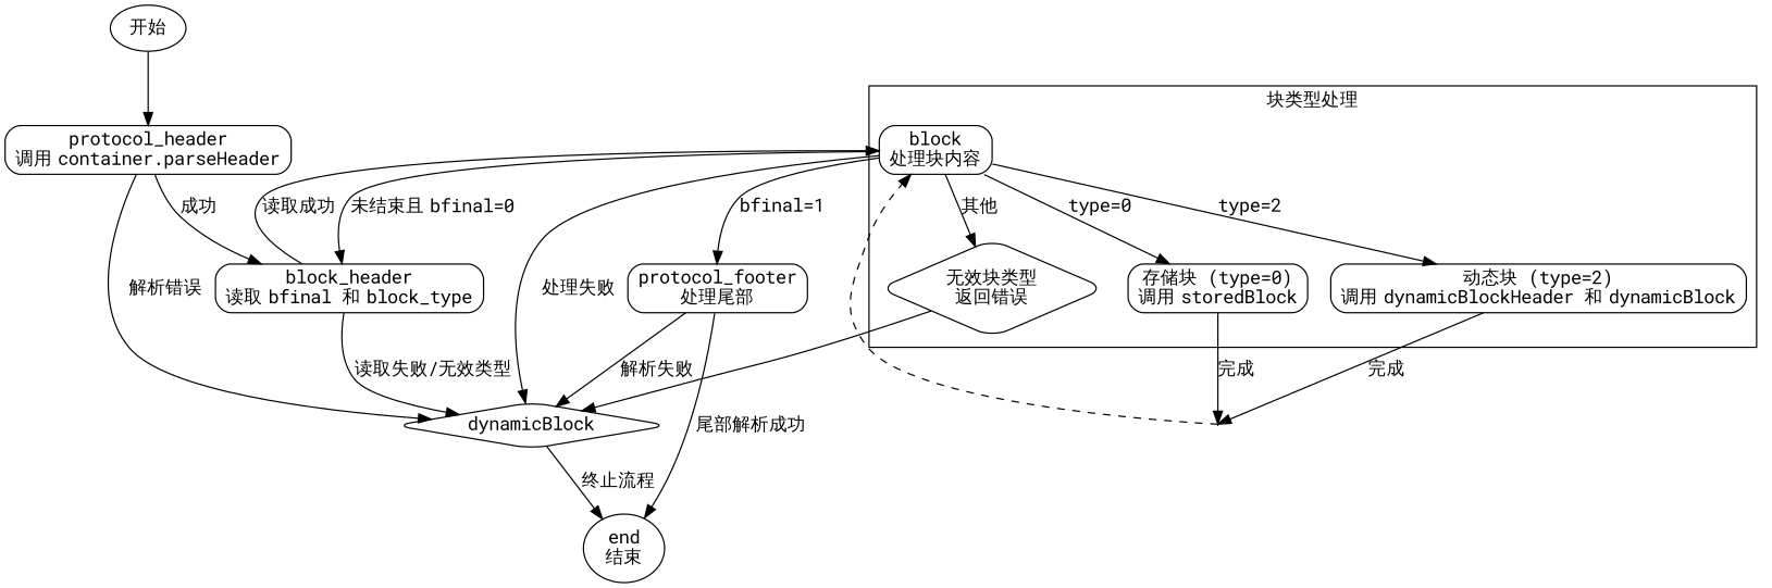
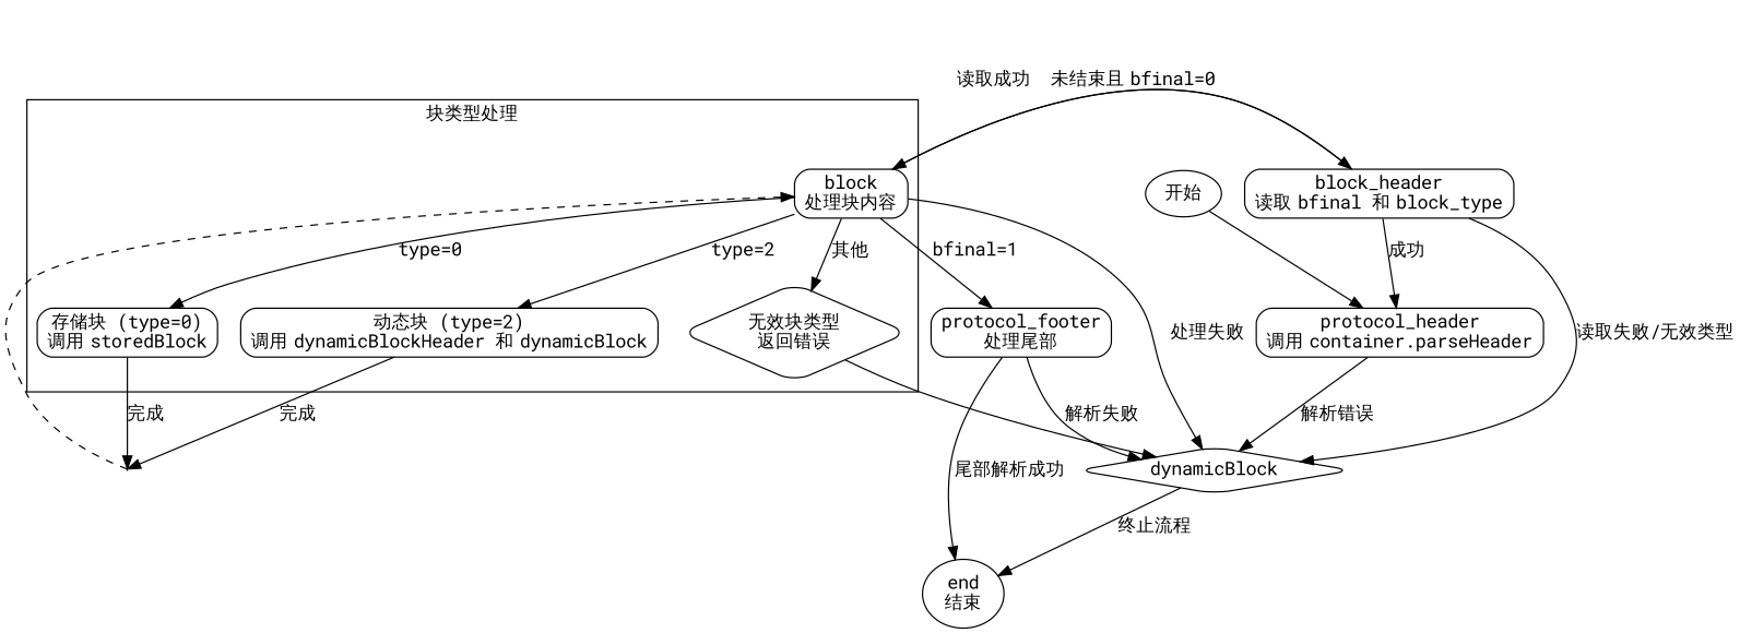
  digraph {
    fontname="Roboto Mono"
    rankdir=TB
    node [fontname="Roboto Mono" shape=box style=rounded]
    edge [fontname="Roboto Mono"]
    n1 [label="block\n处理块内容"]
    n2 [label="存储块 (type=0)\n调用 storedBlock"]
    n3 [label="动态块 (type=2)\n调用 dynamicBlockHeader 和 dynamicBlock"]
    n4 [label="无效块类型\n返回错误" shape=diamond]
    n5 [label="block_header\n读取 bfinal 和 block_type"]
    n6 [label=dynamicBlock shape=diamond]
    n7 [label="protocol_footer\n处理尾部"]
    n8 [label="继续处理" shape=point width=0]
    n9 [label="开始" shape=oval]
    n10 [label="protocol_header\n调用 container.parseHeader"]
    n11 [label="end\n结束" shape=oval]
    subgraph cluster_1 {
      label="块类型处理"
      n1
      n2
      n3
      n4
    }
    n1 -> n2 [label="type=0"]
    n1 -> n3 [label="type=2"]
    n1 -> n4 [label="其他"]
    n1 -> n5 [label="未结束且 bfinal=0"]
    n1 -> n6 [label="处理失败"]
    n1 -> n7 [label="bfinal=1"]
    n2 -> n8 [label="完成" weight=2]
    n3 -> n8 [label="完成"]
    n4 -> n6
    n5 -> n1 [label="读取成功"]
    n5 -> n6 [label="读取失败/无效类型"]
    n6 -> n11 [label="终止流程"]
    n7 -> n6 [label="解析失败"]
    n7 -> n11 [label="尾部解析成功"]
    n8 -> n1 [style=dashed]
    n9 -> n10
-   n10 -> n5 [label="成功"]
+   n5 -> n10 [label="成功"]
    n10 -> n6 [label="解析错误"]
  }
